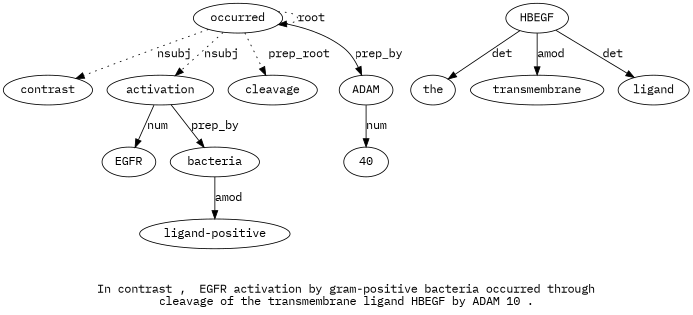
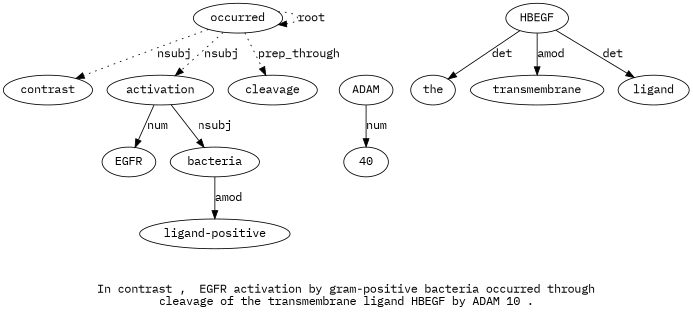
  digraph {
    fontname="IBM Plex Mono"
    label="In contrast ,  EGFR activation by gram-positive bacteria occurred through\ncleavage of the transmembrane ligand HBEGF by ADAM 10 ."
    node [fillcolor=white fontname="IBM Plex Mono" style=filled]
    edge [fontname="IBM Plex Mono" style=solid]
    n1 [label=occurred]
    n2 [label=contrast]
    n3 [label=activation]
    n4 [label=cleavage]
    n5 [label=ADAM]
    n6 [label=EGFR]
    n7 [label=bacteria]
    n8 [label=40]
    n9 [label="ligand-positive"]
    n10 [label=HBEGF]
    n11 [label=the]
    n12 [label=transmembrane]
    n13 [label=ligand]
    n1 -> n1 [label=root style=dotted]
    n1 -> n2 [label=nsubj style=dotted]
    n1 -> n3 [label=nsubj style=dotted]
-   n1 -> n4 [label=prep_root style=dotted]
-   n1 -> n5 [label=prep_by]
+   n1 -> n4 [label=prep_through style=dotted]
    n3 -> n6 [label=num]
-   n3 -> n7 [label=prep_by]
+   n3 -> n7 [label=nsubj]
    n5 -> n8 [label=num]
    n7 -> n9 [label=amod]
    n10 -> n11 [label=det]
    n10 -> n12 [label=amod]
    n10 -> n13 [label=det]
  }
